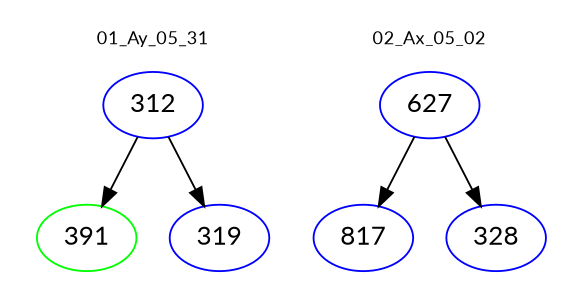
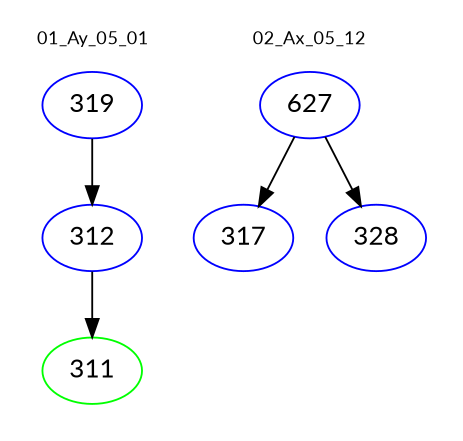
  digraph {
    fontname=Lato
    node [color=blue fontname=Lato]
    edge [color=black fontname=Lato]
    n1 [label=312]
-   n2 [color=green label=391]
+   n2 [color=green label=311]
    n3 [label=319]
    n4 [label=627]
-   n5 [label=817]
+   n5 [label=317]
    n6 [label=328]
    subgraph cluster_1 {
      color=white
      fontsize=10
-     label="01_Ay_05_31"
+     label="01_Ay_05_01"
      n1
      n2
      n3
    }
    subgraph cluster_2 {
      color=white
      fontsize=10
-     label="02_Ax_05_02"
+     label="02_Ax_05_12"
      n4
      n5
      n6
    }
    n1 -> n2
-   n1 -> n3
+   n3 -> n1
    n4 -> n5
    n4 -> n6
  }
